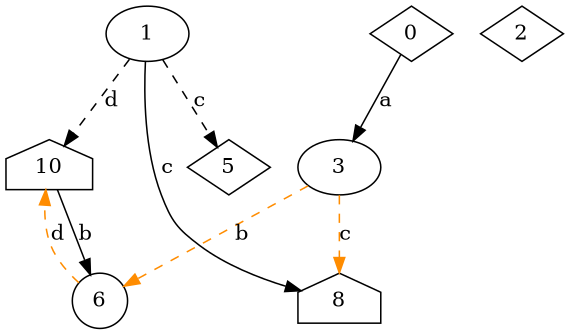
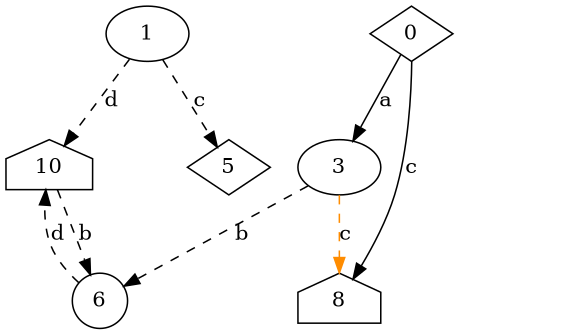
  strict digraph {
    node [shape=diamond]
    edge [color=black style=dashed]
    1 [shape=ellipse]
    5
    8 [shape=house]
    10 [shape=house]
    6 [shape=circle]
-   2
    3 [shape=ellipse]
    0
    1 -> 5 [label=c]
-   1 -> 8 [label=c style=solid]
+   0 -> 8 [label=c style=solid]
    1 -> 10 [label=d]
-   10 -> 6 [label=b style=solid]
-   6 -> 10 [color=darkorange label=d]
+   10 -> 6 [label=b]
+   6 -> 10 [label=d]
    3 -> 8 [color=darkorange label=c]
-   3 -> 6 [color=darkorange label=b]
+   3 -> 6 [label=b]
    0 -> 3 [label=a style=solid]
  }
